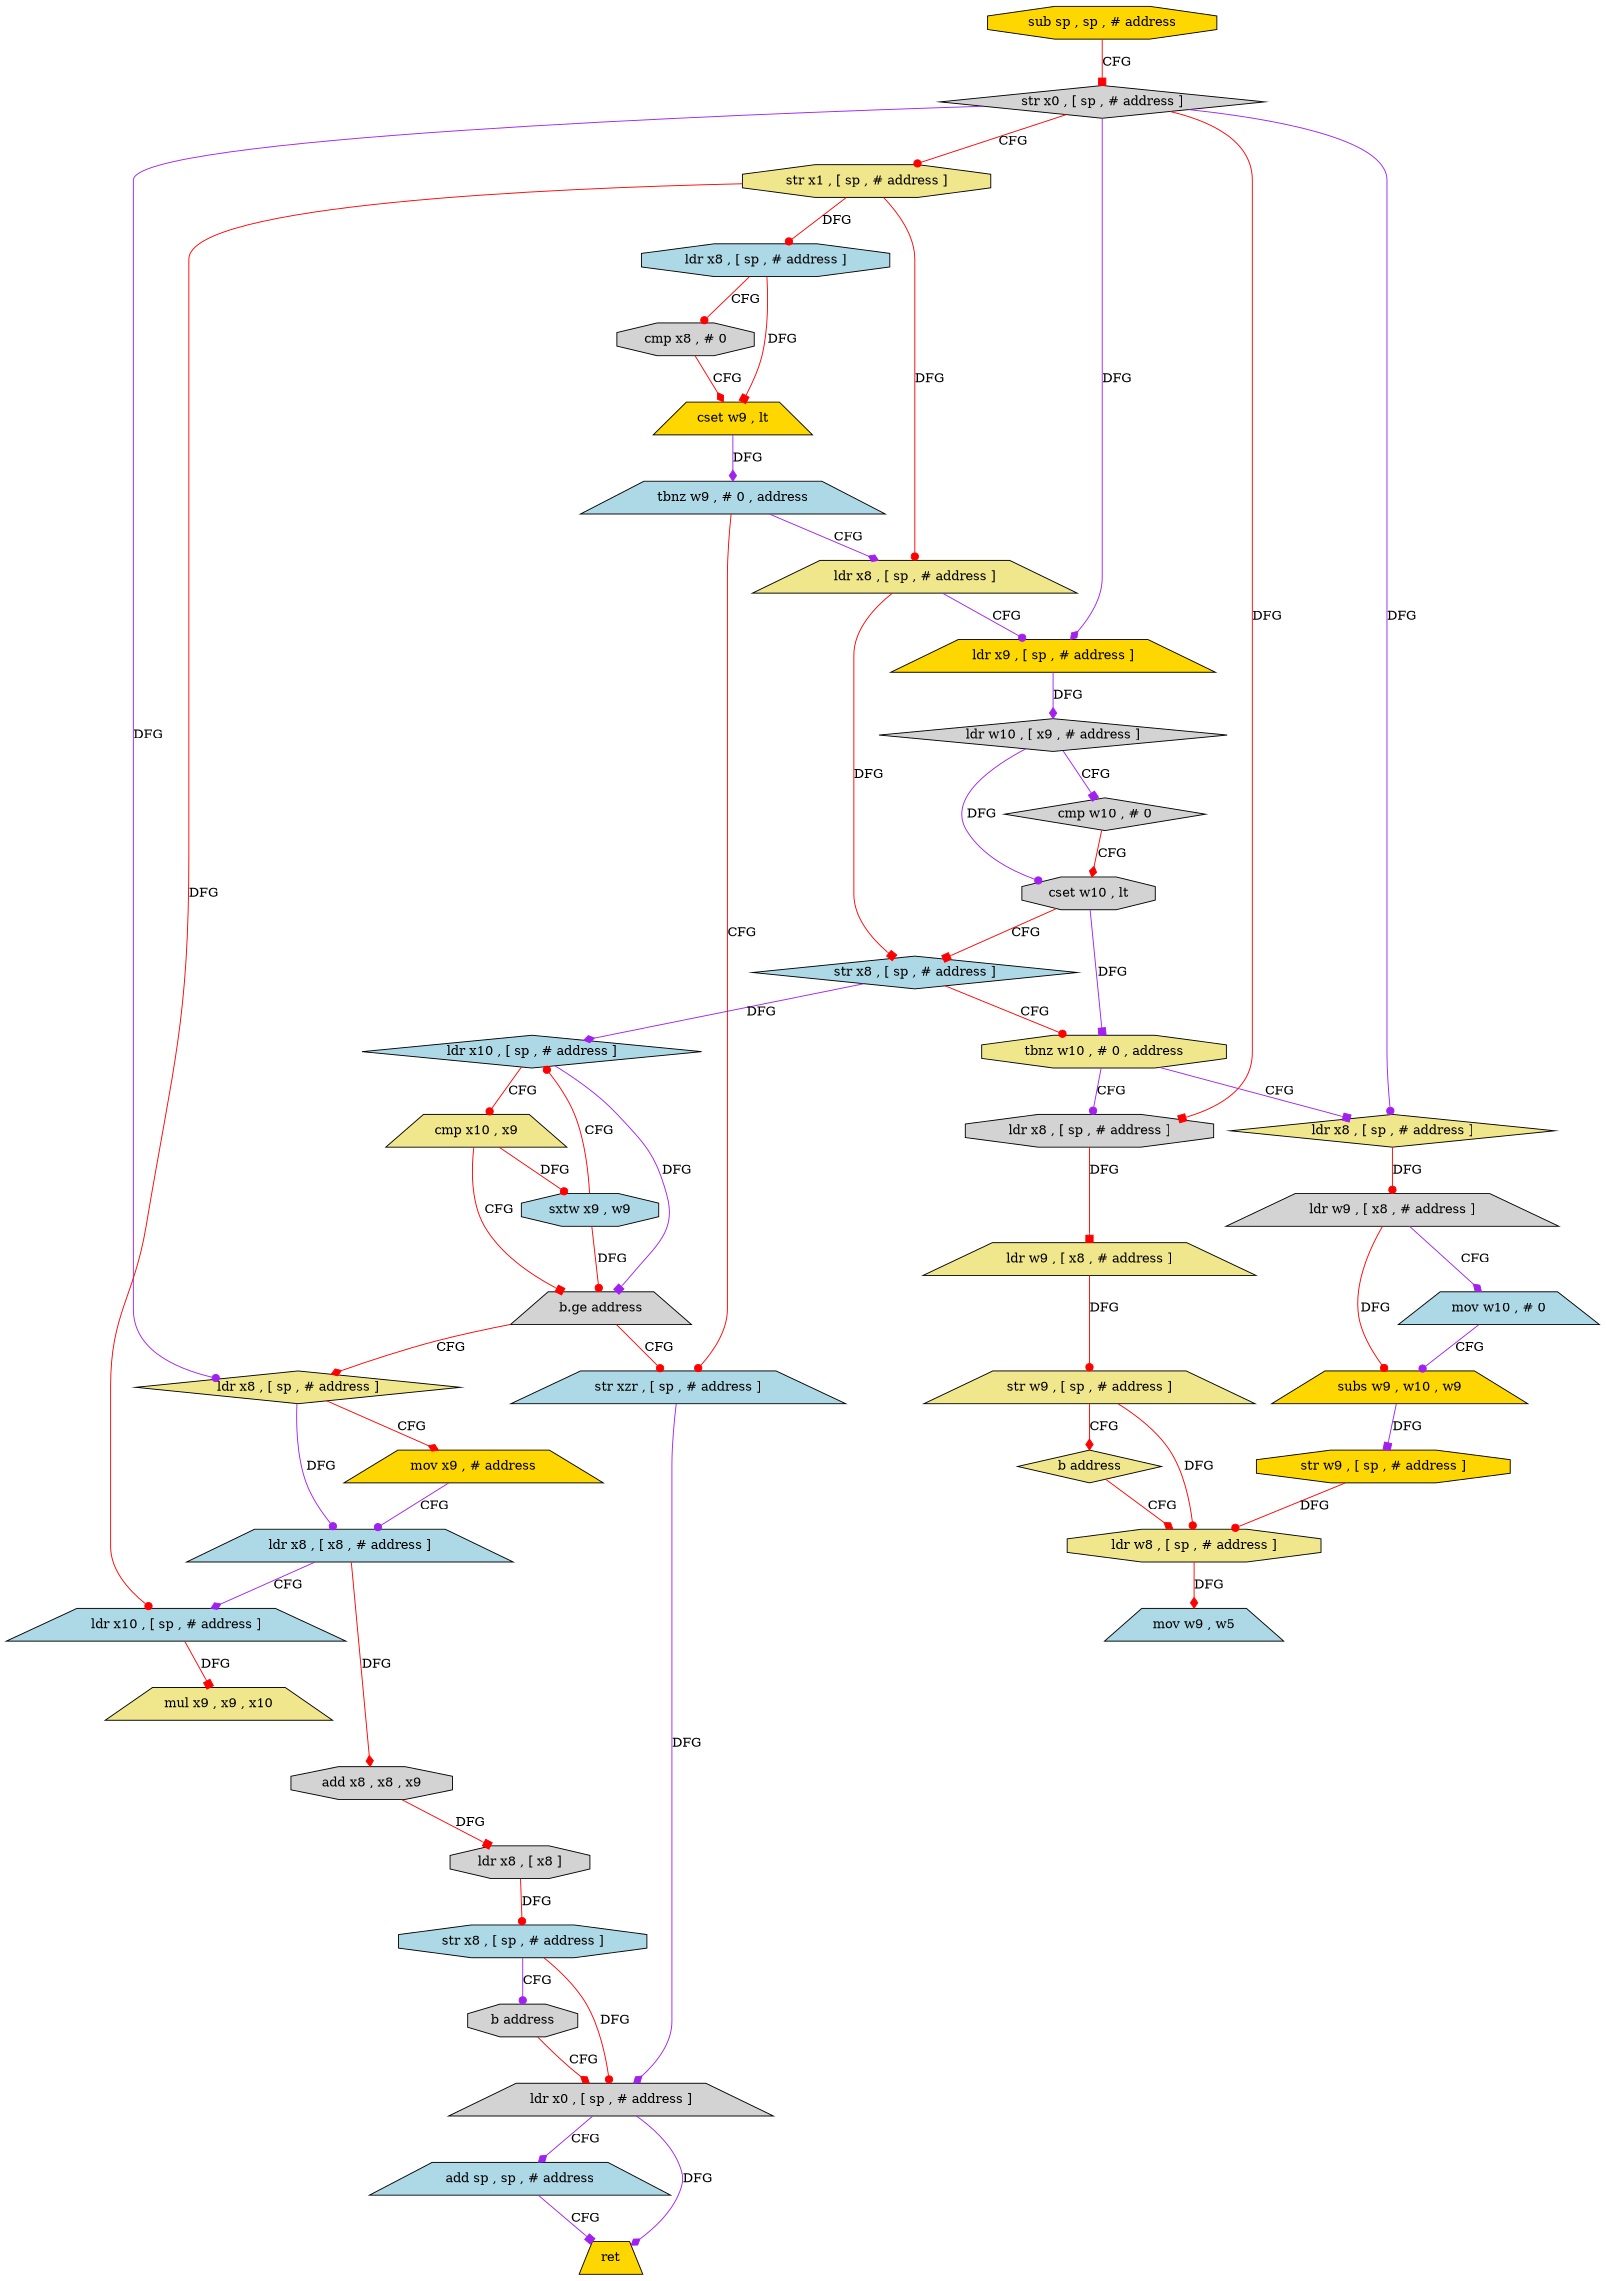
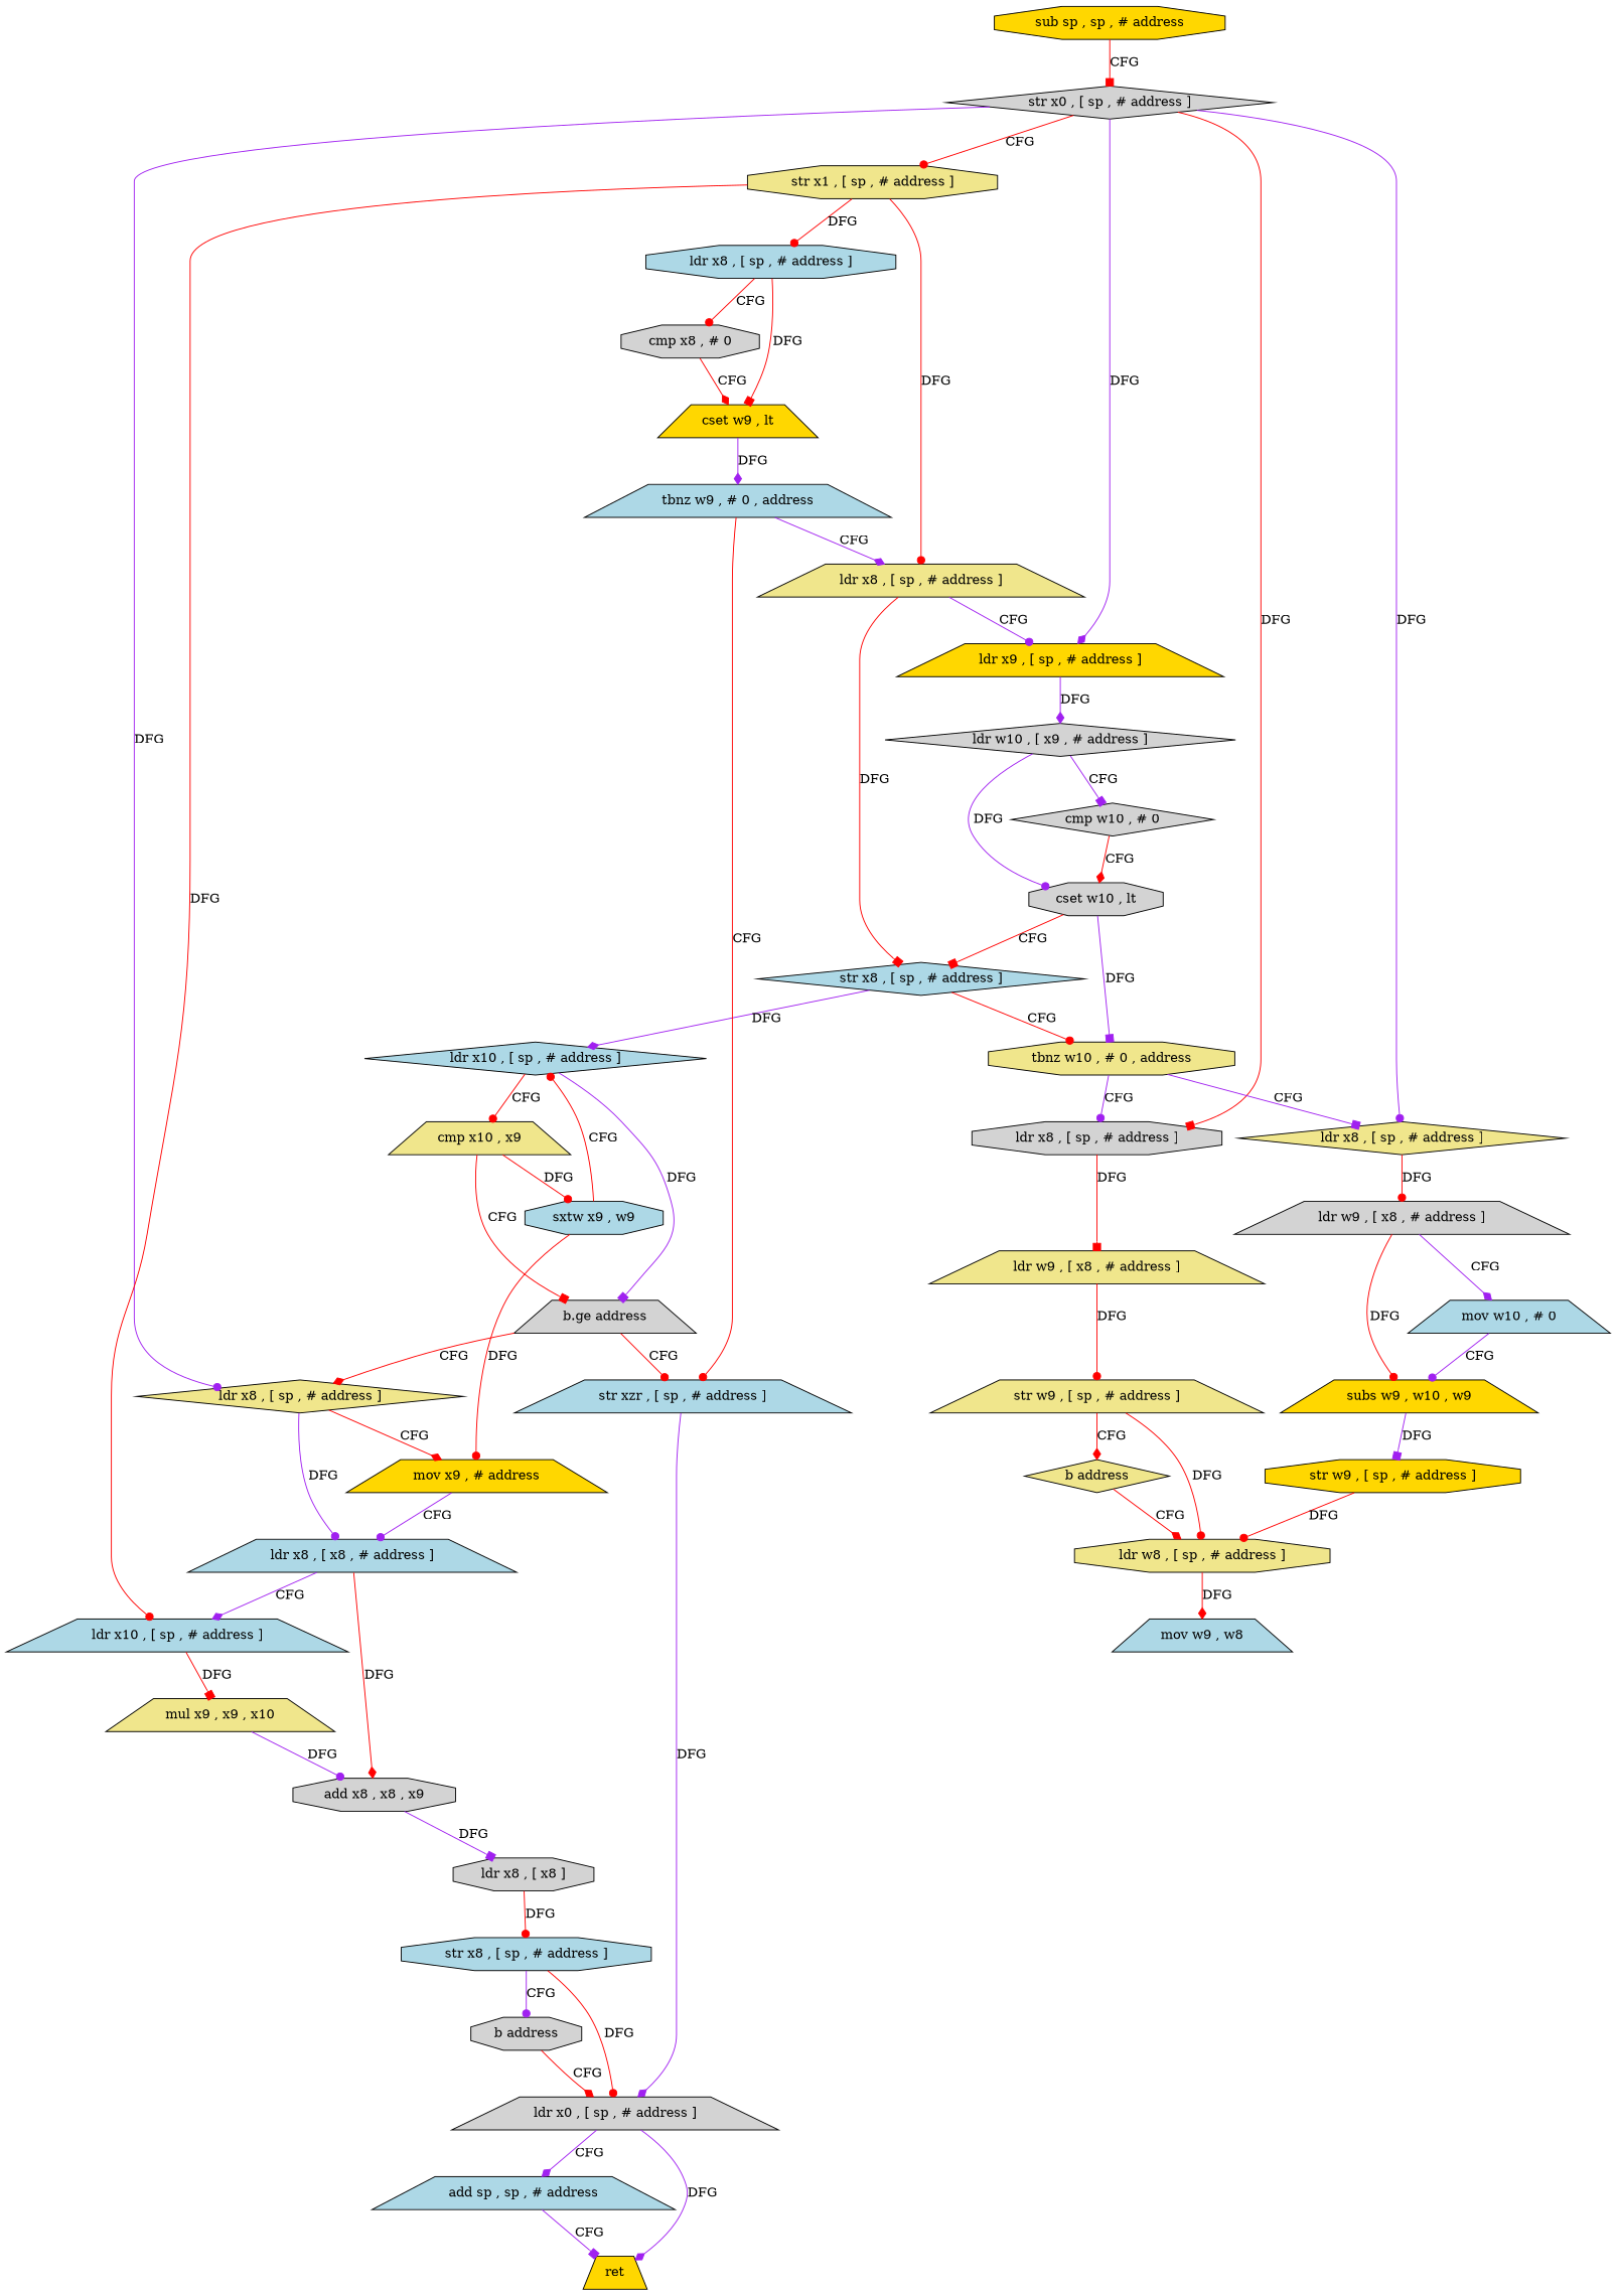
  digraph {
    node [fillcolor=lightgrey shape=trapezium style=filled]
    edge [arrowhead=dot color=red]
    n1 [fillcolor=gold label="sub sp , sp , # address" shape=octagon]
    n2 [label="str x0 , [ sp , # address ]" shape=diamond]
    n3 [fillcolor=khaki label="str x1 , [ sp , # address ]" shape=octagon]
    n4 [fillcolor=gold label="ldr x9 , [ sp , # address ]"]
    n5 [fillcolor=khaki label="ldr x8 , [ sp , # address ]" shape=diamond]
    n6 [label="ldr x8 , [ sp , # address ]" shape=octagon]
    n7 [fillcolor=khaki label="ldr x8 , [ sp , # address ]" shape=diamond]
    n8 [fillcolor=lightblue label="ldr x8 , [ sp , # address ]" shape=octagon]
    n9 [fillcolor=khaki label="ldr x8 , [ sp , # address ]"]
    n10 [fillcolor=lightblue label="ldr x10 , [ sp , # address ]"]
    n11 [label="ldr w10 , [ x9 , # address ]" shape=diamond]
    n12 [label="ldr w9 , [ x8 , # address ]"]
    n13 [fillcolor=khaki label="ldr w9 , [ x8 , # address ]"]
    n14 [fillcolor=gold label="mov x9 , # address"]
    n15 [fillcolor=lightblue label="ldr x8 , [ x8 , # address ]"]
    n16 [label="cmp x8 , # 0" shape=octagon]
    n17 [fillcolor=gold label="cset w9 , lt"]
    n18 [fillcolor=lightblue label="str x8 , [ sp , # address ]" shape=diamond]
    n19 [fillcolor=khaki label="mul x9 , x9 , x10"]
    n20 [fillcolor=lightblue label="tbnz w9 , # 0 , address"]
    n21 [fillcolor=lightblue label="str xzr , [ sp , # address ]"]
    n22 [label="ldr x0 , [ sp , # address ]"]
    n23 [fillcolor=lightblue label="add sp , sp , # address"]
    n24 [fillcolor=gold label=ret]
    n25 [fillcolor=khaki label="tbnz w10 , # 0 , address" shape=octagon]
    n26 [fillcolor=lightblue label="ldr x10 , [ sp , # address ]" shape=diamond]
    n27 [label="cmp w10 , # 0" shape=diamond]
    n28 [label="cset w10 , lt" shape=octagon]
    n29 [label="b.ge address"]
    n30 [fillcolor=khaki label="cmp x10 , x9"]
    n31 [fillcolor=lightblue label="mov w10 , # 0"]
    n32 [fillcolor=gold label="subs w9 , w10 , w9"]
    n33 [fillcolor=khaki label="str w9 , [ sp , # address ]"]
    n34 [fillcolor=gold label="str w9 , [ sp , # address ]" shape=octagon]
    n35 [fillcolor=khaki label="ldr w8 , [ sp , # address ]" shape=octagon]
-   n36 [fillcolor=lightblue label="mov w9 , w5"]
+   n36 [fillcolor=lightblue label="mov w9 , w8"]
    n37 [fillcolor=khaki label="b address" shape=diamond]
    n38 [label="add x8 , x8 , x9" shape=octagon]
    n39 [label="ldr x8 , [ x8 ]" shape=octagon]
    n40 [fillcolor=lightblue label="str x8 , [ sp , # address ]" shape=octagon]
    n41 [label="b address" shape=octagon]
    n42 [fillcolor=lightblue label="sxtw x9 , w9" shape=octagon]
    n1 -> n2 [arrowhead=box label=CFG]
    n2 -> n3 [label=CFG]
    n2 -> n4 [arrowhead=diamond color=purple label=DFG]
    n2 -> n5 [color=purple label=DFG]
    n2 -> n6 [arrowhead=box label=DFG]
    n2 -> n7 [color=purple label=DFG]
    n3 -> n8 [label=DFG]
    n3 -> n9 [label=DFG]
    n3 -> n10 [label=DFG]
    n4 -> n11 [arrowhead=diamond color=purple label=DFG]
    n5 -> n12 [label=DFG]
    n6 -> n13 [arrowhead=box label=DFG]
    n7 -> n14 [arrowhead=diamond label=CFG]
    n7 -> n15 [color=purple label=DFG]
    n8 -> n16 [label=CFG]
    n8 -> n17 [arrowhead=box label=DFG]
    n9 -> n4 [color=purple label=CFG]
    n9 -> n18 [arrowhead=box label=DFG]
    n10 -> n19 [arrowhead=box label=DFG]
    n11 -> n27 [arrowhead=box color=purple label=CFG]
    n11 -> n28 [color=purple label=DFG]
    n12 -> n31 [arrowhead=diamond color=purple label=CFG]
    n12 -> n32 [label=DFG]
    n13 -> n33 [label=DFG]
    n14 -> n15 [color=purple label=CFG]
    n15 -> n10 [arrowhead=diamond color=purple label=CFG]
    n15 -> n38 [arrowhead=diamond label=DFG]
    n16 -> n17 [arrowhead=diamond label=CFG]
    n17 -> n20 [arrowhead=diamond color=purple label=DFG]
    n18 -> n25 [label=CFG]
    n18 -> n26 [arrowhead=diamond color=purple label=DFG]
+   n19 -> n38 [color=purple label=DFG]
    n20 -> n9 [arrowhead=diamond color=purple label=CFG]
    n20 -> n21 [label=CFG]
    n21 -> n22 [arrowhead=diamond color=purple label=DFG]
    n22 -> n23 [arrowhead=diamond color=purple label=CFG]
    n22 -> n24 [arrowhead=diamond color=purple label=DFG]
    n23 -> n24 [arrowhead=box color=purple label=CFG]
    n25 -> n5 [arrowhead=box color=purple label=CFG]
    n25 -> n6 [color=purple label=CFG]
    n26 -> n29 [arrowhead=box color=purple label=DFG]
    n26 -> n30 [label=CFG]
    n27 -> n28 [arrowhead=diamond label=CFG]
    n28 -> n18 [arrowhead=box label=CFG]
    n28 -> n25 [arrowhead=box color=purple label=DFG]
    n29 -> n7 [arrowhead=diamond label=CFG]
    n29 -> n21 [label=CFG]
    n30 -> n29 [arrowhead=box label=CFG]
    n30 -> n42 [label=DFG]
    n31 -> n32 [color=purple label=CFG]
    n32 -> n34 [arrowhead=box color=purple label=DFG]
    n33 -> n35 [label=DFG]
    n33 -> n37 [arrowhead=diamond label=CFG]
    n34 -> n35 [label=DFG]
    n35 -> n36 [arrowhead=diamond label=DFG]
    n37 -> n35 [arrowhead=diamond label=CFG]
-   n38 -> n39 [arrowhead=box label=DFG]
+   n38 -> n39 [arrowhead=box color=purple label=DFG]
    n39 -> n40 [label=DFG]
    n40 -> n22 [label=DFG]
    n40 -> n41 [color=purple label=CFG]
    n41 -> n22 [arrowhead=diamond label=CFG]
    n42 -> n26 [label=CFG]
-   n42 -> n29 [label=DFG]
+   n42 -> n14 [label=DFG]
  }
